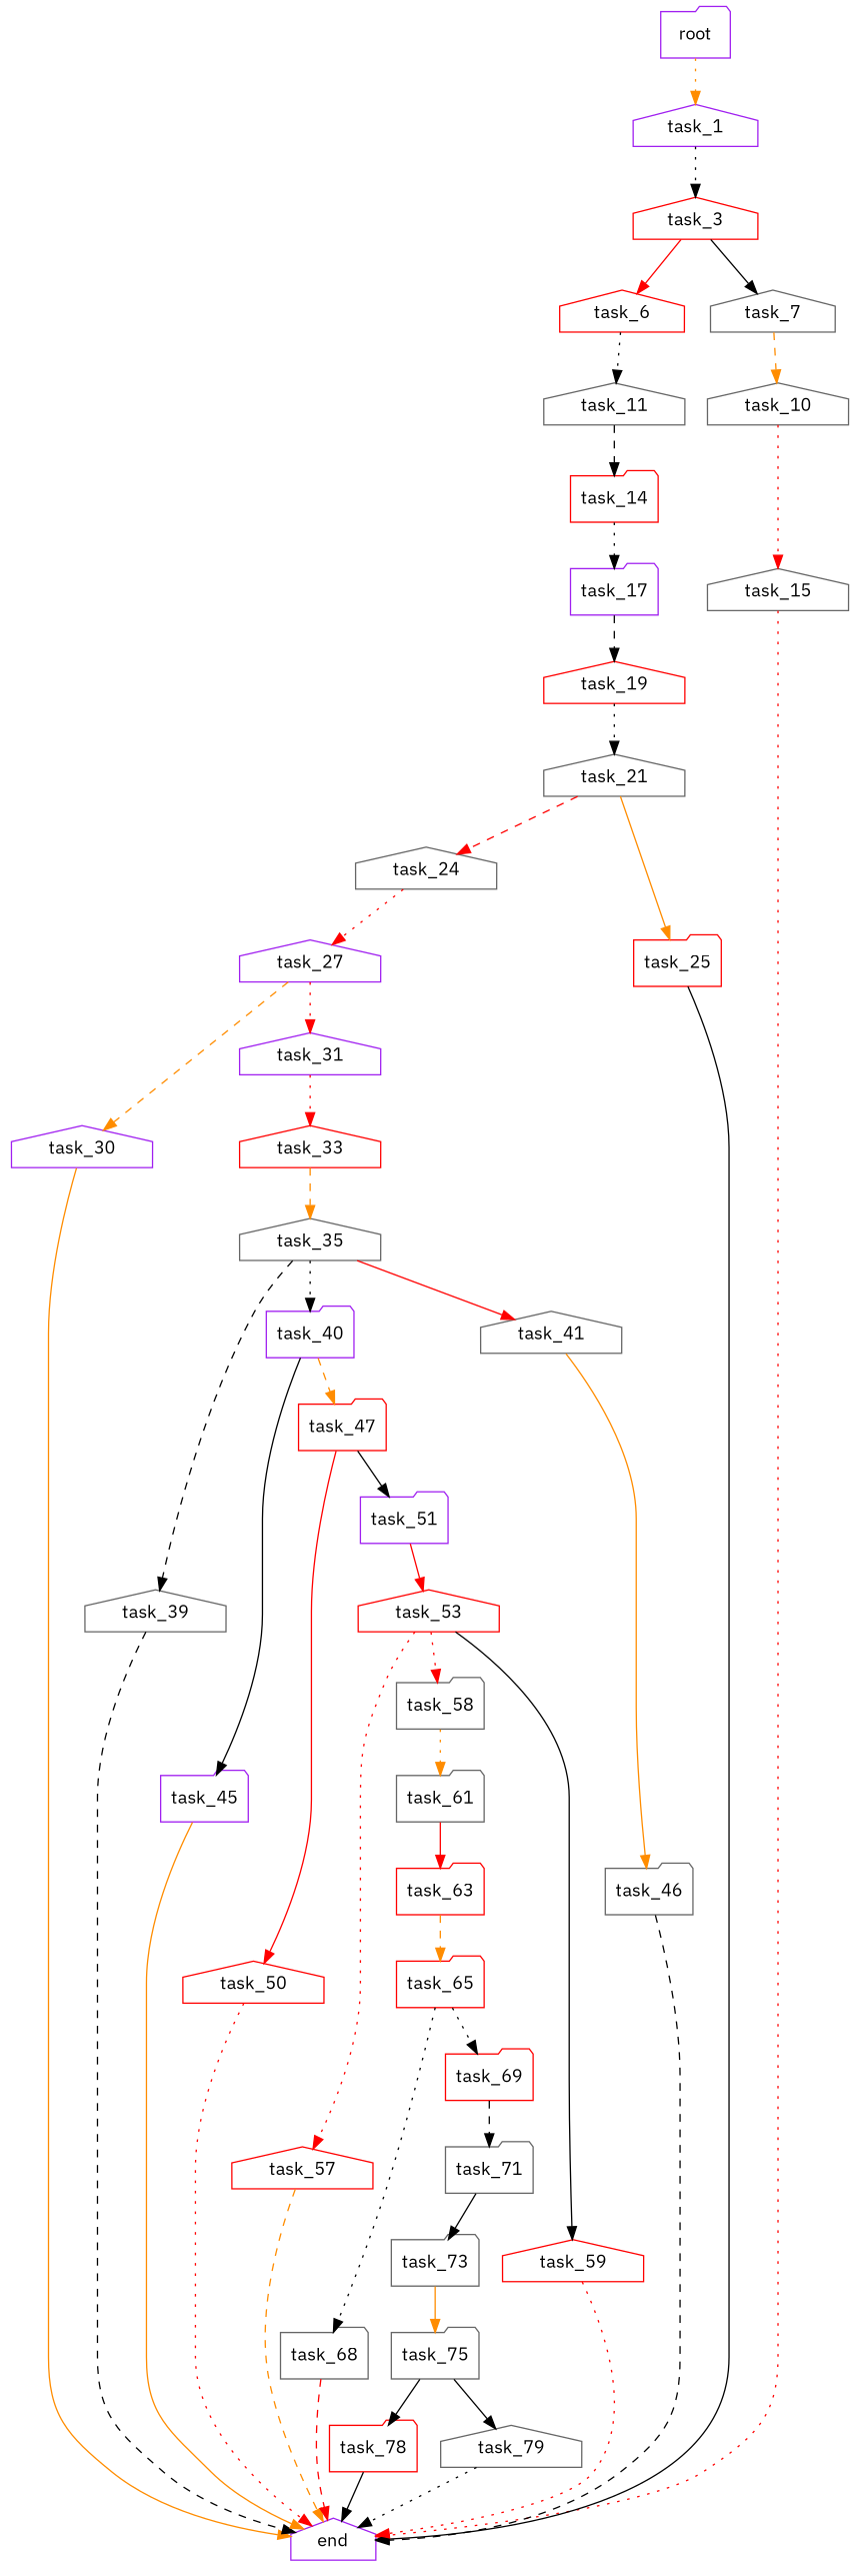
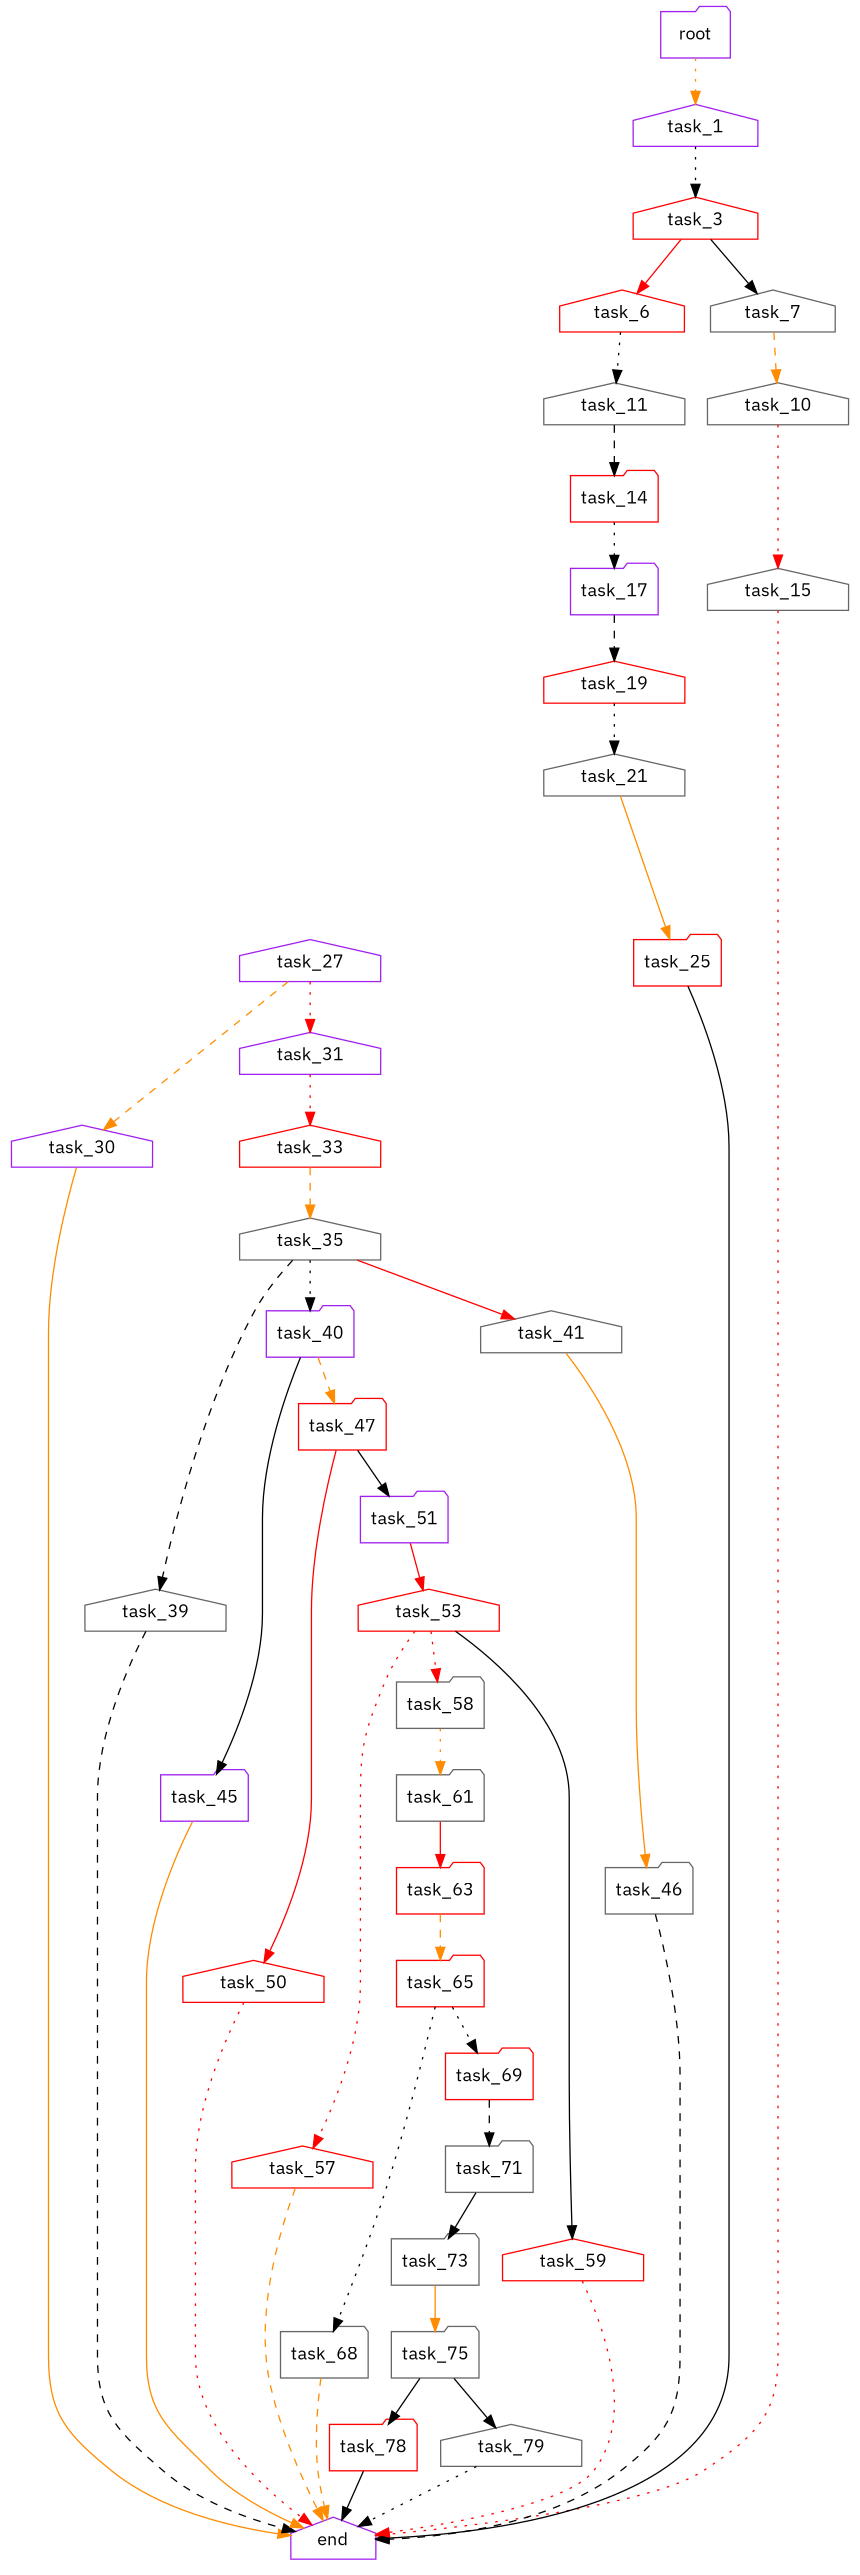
  digraph {
    fontname="IBM Plex Sans"
    node [color=gray40 fontname="IBM Plex Sans" shape=house]
    edge [color=black fontname="IBM Plex Sans" style=dotted]
    root [color=purple shape=folder]
    task_1 [color=purple]
    task_3 [color=red]
    task_6 [color=red]
    task_7
    task_11
    task_10
    task_14 [color=red shape=folder]
    task_15
    end [color=purple]
    task_17 [color=purple shape=folder]
    task_19 [color=red]
    task_21
-   task_24
    task_25 [color=red shape=folder]
    task_27 [color=purple]
    task_30 [color=purple]
    task_31 [color=purple]
    task_33 [color=red]
    task_35
    task_39
    task_40 [color=purple shape=folder]
    task_41
    task_45 [color=purple shape=folder]
    task_47 [color=red shape=folder]
    task_46 [shape=folder]
    task_50 [color=red]
    task_51 [color=purple shape=folder]
    task_53 [color=red]
    task_57 [color=red]
    task_58 [shape=folder]
    task_59 [color=red]
    task_61 [shape=folder]
    task_63 [color=red shape=folder]
    task_65 [color=red shape=folder]
    task_68 [shape=folder]
    task_69 [color=red shape=folder]
    task_71 [shape=folder]
    task_73 [shape=folder]
    task_75 [shape=folder]
    task_78 [color=red shape=folder]
    task_79
    root -> task_1 [color=darkorange]
    task_1 -> task_3
    task_3 -> task_6 [color=red style=solid]
    task_3 -> task_7 [style=solid]
    task_6 -> task_11
    task_7 -> task_10 [color=darkorange style=dashed]
    task_11 -> task_14 [style=dashed]
    task_10 -> task_15 [color=red]
    task_14 -> task_17
    task_15 -> end [color=red]
    task_17 -> task_19 [style=dashed]
    task_19 -> task_21
-   task_21 -> task_24 [color=red style=dashed]
    task_21 -> task_25 [color=darkorange style=solid]
-   task_24 -> task_27 [color=red]
    task_25 -> end [style=solid]
    task_27 -> task_30 [color=darkorange style=dashed]
    task_27 -> task_31 [color=red]
    task_30 -> end [color=darkorange style=solid]
    task_31 -> task_33 [color=red]
    task_33 -> task_35 [color=darkorange style=dashed]
    task_35 -> task_39 [style=dashed]
    task_35 -> task_40
    task_35 -> task_41 [color=red style=solid]
    task_39 -> end [style=dashed]
    task_40 -> task_45 [style=solid]
    task_40 -> task_47 [color=darkorange style=dashed]
    task_41 -> task_46 [color=darkorange style=solid]
    task_45 -> end [color=darkorange style=solid]
    task_47 -> task_50 [color=red style=solid]
    task_47 -> task_51 [style=solid]
    task_46 -> end [style=dashed]
    task_50 -> end [color=red]
    task_51 -> task_53 [color=red style=solid]
    task_53 -> task_57 [color=red]
    task_53 -> task_58 [color=red]
    task_53 -> task_59 [style=solid]
    task_57 -> end [color=darkorange style=dashed]
    task_58 -> task_61 [color=darkorange]
    task_59 -> end [color=red]
    task_61 -> task_63 [color=red style=solid]
    task_63 -> task_65 [color=darkorange style=dashed]
    task_65 -> task_68
    task_65 -> task_69
-   task_68 -> end [color=red style=dashed]
+   task_68 -> end [color=darkorange style=dashed]
    task_69 -> task_71 [style=dashed]
    task_71 -> task_73 [style=solid]
    task_73 -> task_75 [color=darkorange style=solid]
    task_75 -> task_78 [style=solid]
    task_75 -> task_79 [style=solid]
    task_78 -> end [style=solid]
    task_79 -> end
  }
